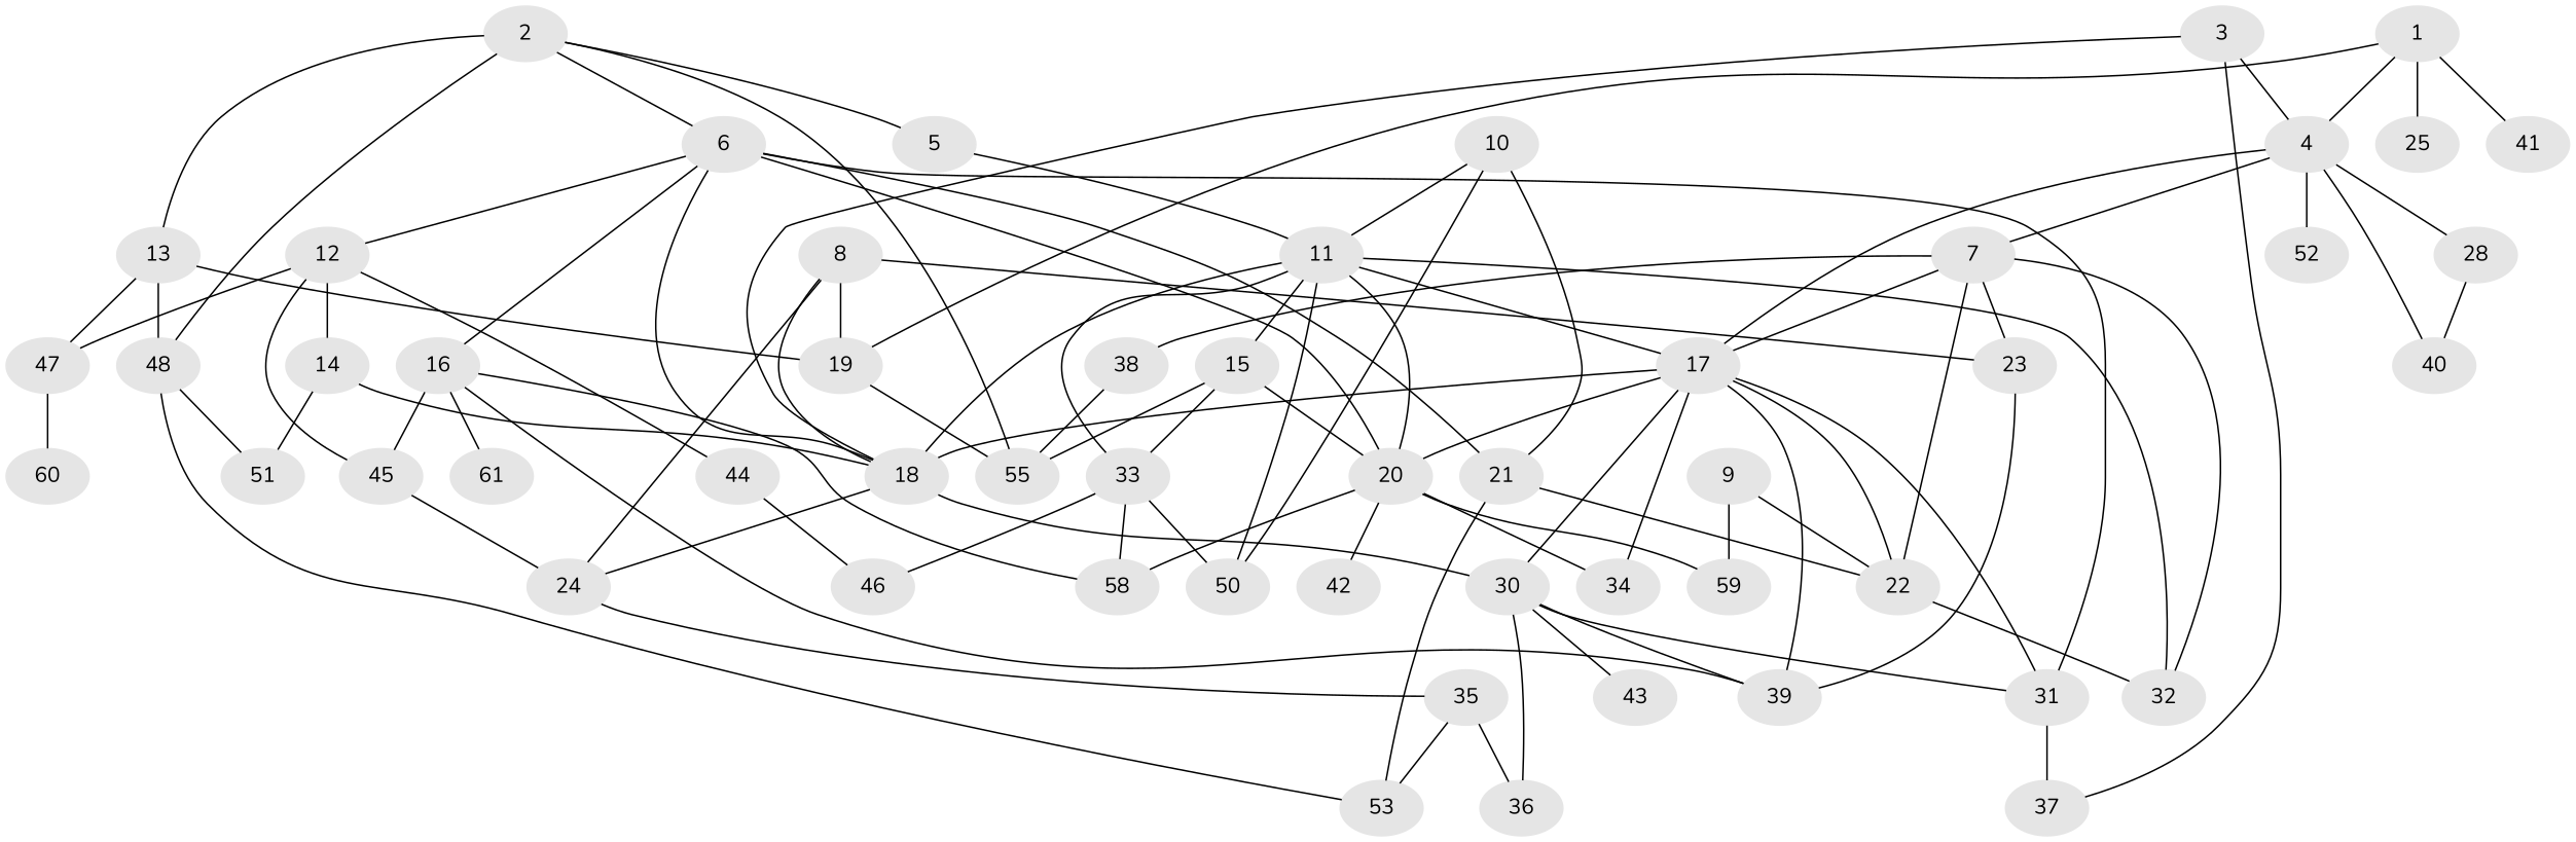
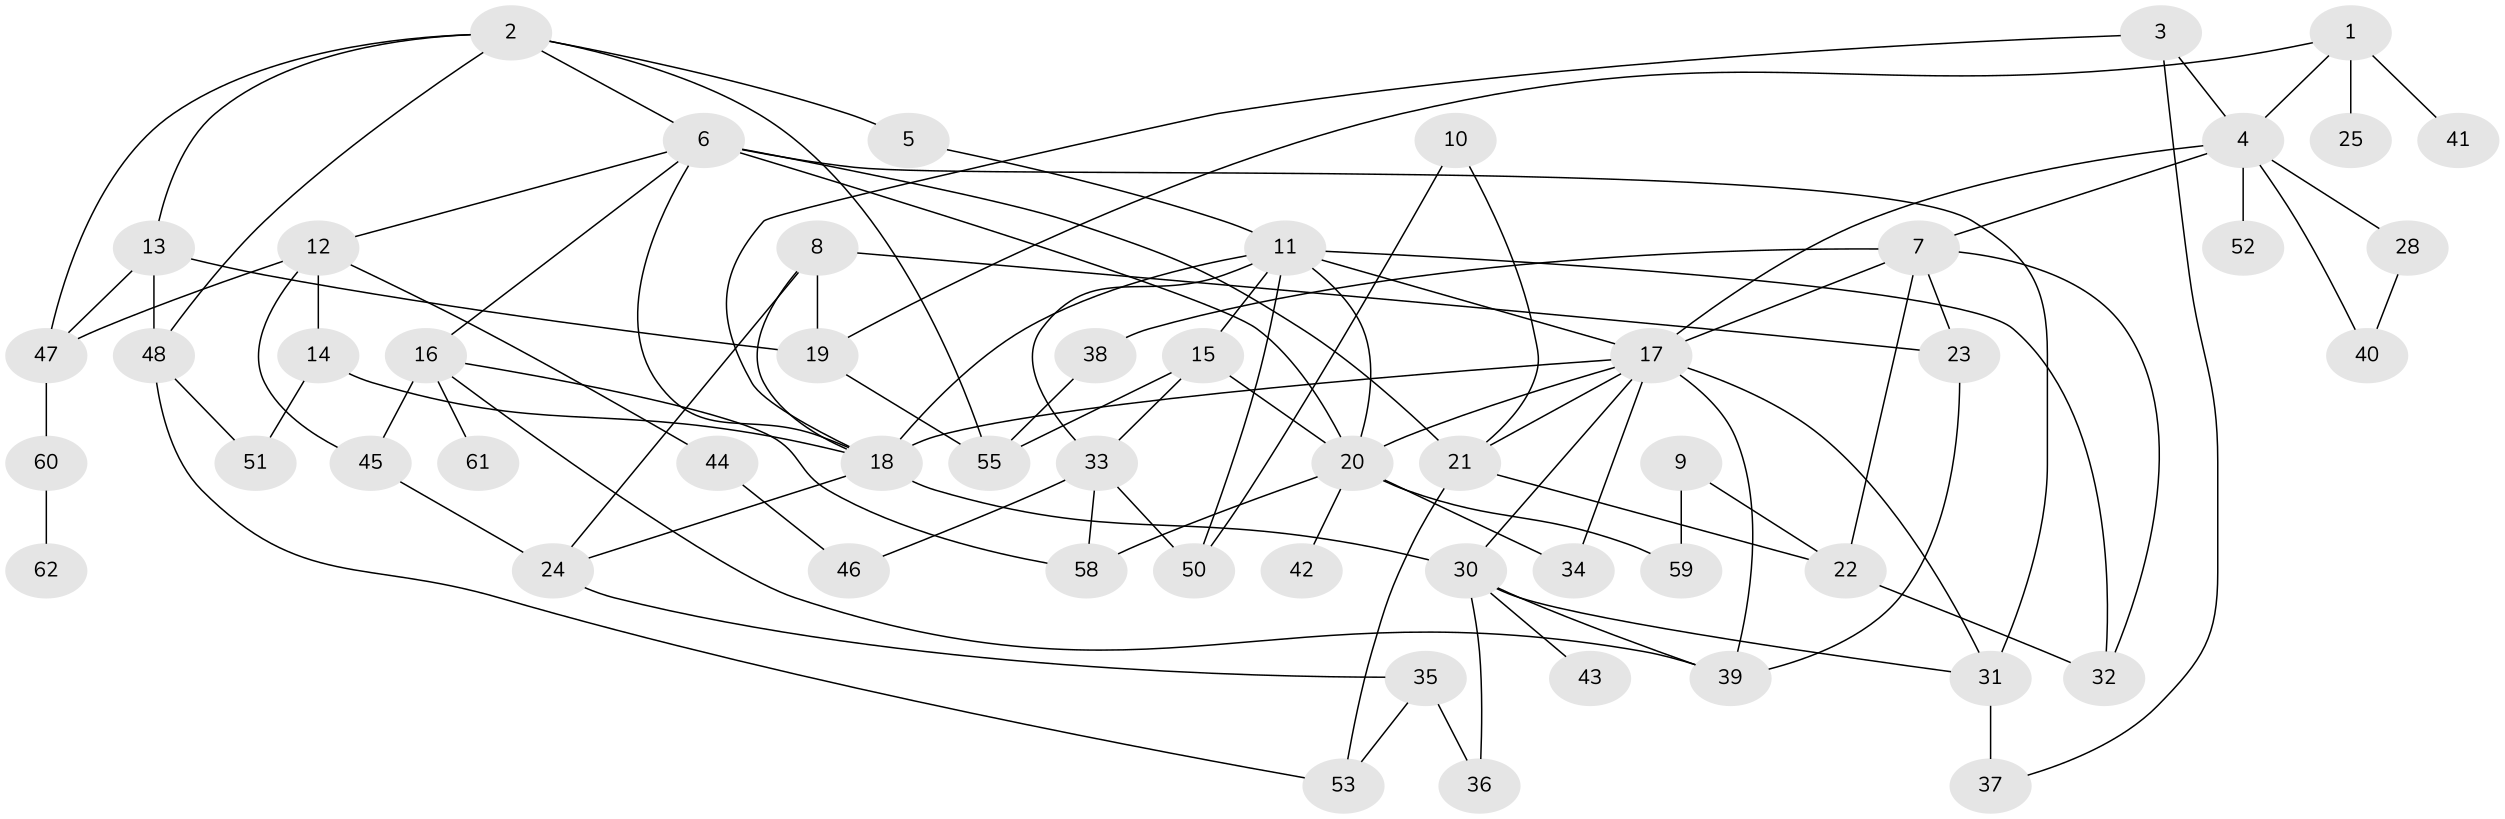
  graph {
    fontname=Nunito
    node [color=gray90 fontname=Nunito style=filled]
    edge [fontname=Nunito weight=1.0]
    1
    4
    19
    25
    41
    7
    17
    28
    40
    52
    55
    2
    5
    6
    13
    47
    48
    11
    18
    12
    16
    20
    21
    31
    60
    51
    53
    3
    37
    24
    30
    22
    23
    32
    38
    39
    34
    50
    15
    33
    14
    44
    45
    58
    61
    59
    42
    8
    35
    9
    10
    46
    36
    43
+   62
    1 -- 4
    1 -- 19
    1 -- 25
    1 -- 41 [weight=2.0]
    4 -- 7
    4 -- 17
    4 -- 28
    4 -- 40
    4 -- 52
    19 -- 55
    7 -- 17
    7 -- 22
    7 -- 23
    7 -- 32
    7 -- 38
    17 -- 18
    17 -- 20
-   17 -- 22 [weight=2.0]
+   17 -- 21 [weight=2.0]
    17 -- 31
    17 -- 30
    17 -- 39
    17 -- 34
    28 -- 40
    2 -- 55
    2 -- 5
    2 -- 6
    2 -- 13
+   2 -- 47
    2 -- 48
    5 -- 11
    6 -- 18
    6 -- 12
    6 -- 16
    6 -- 20
    6 -- 21 [weight=2.0]
    6 -- 31
    13 -- 19
    13 -- 47
    13 -- 48
    47 -- 60
    48 -- 51
    48 -- 53
    11 -- 17
    11 -- 18
    11 -- 20
    11 -- 32
    11 -- 50 [weight=2.0]
    11 -- 15
    11 -- 33
    18 -- 24
    18 -- 30 [weight=2.0]
    12 -- 47
    12 -- 14 [weight=3.0]
    12 -- 44
    12 -- 45
    16 -- 39
    16 -- 45
    16 -- 58
    16 -- 61
    20 -- 34
    20 -- 58
    20 -- 59
    20 -- 42
    21 -- 53
    21 -- 22
    31 -- 37 [weight=2.0]
+   60 -- 62
    3 -- 4
    3 -- 18
    3 -- 37
    24 -- 35
    30 -- 31 [weight=2.0]
    30 -- 39
    30 -- 36
    30 -- 43
    22 -- 32
    23 -- 39
    38 -- 55
    15 -- 55
    15 -- 20
    15 -- 33
    33 -- 50
    33 -- 58
    33 -- 46
    14 -- 18
    14 -- 51
    44 -- 46
    45 -- 24
    8 -- 19
    8 -- 18
    8 -- 24
    8 -- 23 [weight=2.0]
    35 -- 53
    35 -- 36
    9 -- 22
    9 -- 59
-   10 -- 11
    10 -- 21
    10 -- 50
  }
